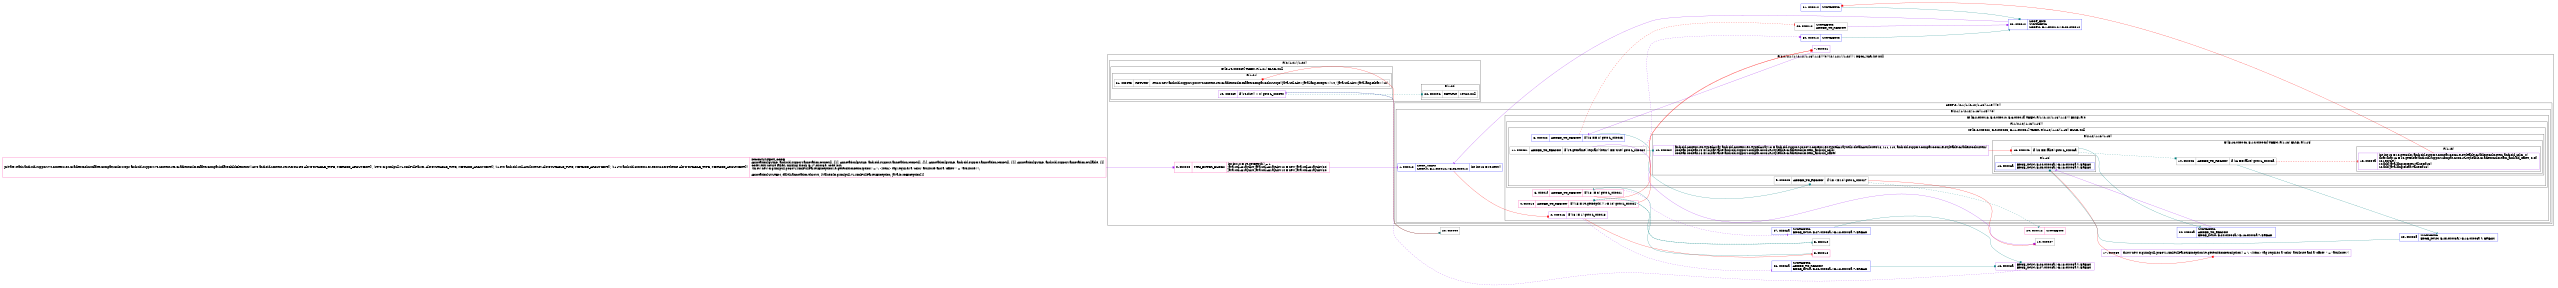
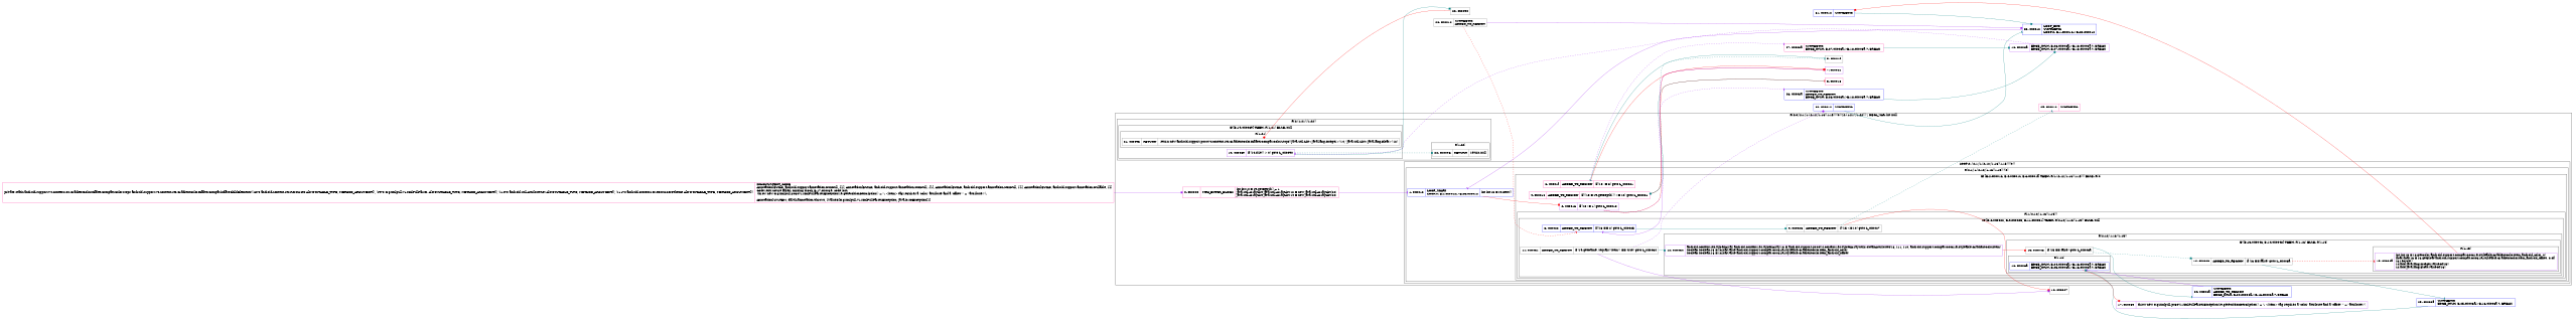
  digraph {
    rankdir=LR
    node [color=blue shape=record]
    edge [arrowhead=box color=teal]
    n1 [label="{16\:\ 0x006a|EDGE_INSN: B:24:0x006a\-\>B:16:0x006a ?: BREAK  \lEDGE_INSN: B:25:0x006a\-\>B:16:0x006a ?: BREAK  \l}"]
    n2 [color=purple label="{15\:\ 0x004a|int int r5 = r3.getColor(android.support.compat.C0031R.styleable.GradientColorItem_android_color, 0)\lfloat float r6 = r3.getFloat(android.support.compat.C0031R.styleable.GradientColorItem_android_offset, 0.0f)\lr3.recycle()\lr4.add(java.lang.Integer.valueOf(r5))\lr2.add(java.lang.Float.valueOf(r6))\l}"]
    n3 [color=gray40 label="{13\:\ 0x0046|if (r5 == false) goto L_0x006a\l}"]
    n4 [color=gray40 label="{14\:\ 0x0048|ADDED_TO_REGION\l|if (r6 == false) goto L_0x006a\l}"]
    n5 [color=purple label="{12\:\ 0x0034|android.content.res.TypedArray android.content.res.TypedArray r3 = android.support.p000v4.content.res.TypedArrayUtils.obtainAttributes(r8, r11, r10, android.support.compat.C0031R.styleable.GradientColorItem)\lboolean boolean r5 = r3.hasValue(android.support.compat.C0031R.styleable.GradientColorItem_android_color)\lboolean boolean r6 = r3.hasValue(android.support.compat.C0031R.styleable.GradientColorItem_android_offset)\l}"]
    n6 [label="{8\:\ 0x0022|ADDED_TO_REGION\l|if (r3 == 2) goto L_0x0025\l}"]
    n7 [color=gray40 label="{9\:\ 0x0025|ADDED_TO_REGION\l|if (r5 \<= r0) goto L_0x0027\l}"]
    n8 [color=gray40 label="{11\:\ 0x0031|ADDED_TO_REGION\l|if (r9.getName().equals(\"item\") == true) goto L_0x0034\l}"]
    n9 [color=purple label="{2\:\ 0x0016|if (r3 != 1) goto L_0x0018\l}"]
    n10 [color=deeppink label="{4\:\ 0x001c|ADDED_TO_REGION\l|if ((r5 = r9.getDepth()) \>= r0) goto L_0x0021\l}"]
    n11 [color=deeppink label="{6\:\ 0x001f|ADDED_TO_REGION\l|if (r3 != 3) goto L_0x0021\l}"]
    n12 [label="{1\:\ 0x0012|LOOP_START\lLOOP:0: B:1:0x0012\-\>B:23:0x0012\l|int int r3 = r9.next()\l}"]
    n13 [color=gray40 label="{21\:\ 0x0095|RETURN\l|return new android.support.p000v4.content.res.GradientColorInflaterCompat.ColorStops((java.util.List\<java.lang.Integer\>) r4, (java.util.List\<java.lang.Float\>) r2)\l}"]
    n14 [color=purple label="{19\:\ 0x008e|if (r4.size() \> 0) goto L_0x0090\l}"]
    n15 [color=gray40 label="{22\:\ 0x0096|RETURN\l|return null\l}"]
    n16 [color=deeppink label="{0\:\ 0x0000|MTH_ENTER_BLOCK\l|int int r0 = r9.getDepth() + 1\ljava.util.ArrayList java.util.ArrayList r2 = new java.util.ArrayList(20)\ljava.util.ArrayList java.util.ArrayList r4 = new java.util.ArrayList(20)\l}"]
    n17 [color=purple label="{17\:\ 0x0089|throw new org.xmlpull.p030v1.XmlPullParserException(r9.getPositionDescription() + \": \<item\> tag requires a 'color' attribute and a 'offset' \" + \"attribute!\")\l}"]
    n18 [label="{31\:\ 0x0012|SYNTHETIC\l}"]
    n19 [label="{24\:\ 0x006a|SYNTHETIC\lADDED_TO_REGION\lEDGE_INSN: B:24:0x006a\-\>B:16:0x006a ?: BREAK  \l}"]
    n20 [label="{25\:\ 0x006a|SYNTHETIC\lEDGE_INSN: B:25:0x006a\-\>B:16:0x006a ?: BREAK  \l}"]
    n21 [color=gray40 label="{28\:\ 0x0012|SYNTHETIC\lADDED_TO_REGION\l}"]
    n22 [color=gray40 label="{10\:\ 0x0027}"]
    n23 [color=deeppink label="{29\:\ 0x0012|SYNTHETIC\l}"]
    n24 [label="{30\:\ 0x0012|SYNTHETIC\l}"]
    n25 [color=deeppink label="{3\:\ 0x0018}"]
    n26 [label="{26\:\ 0x008a|SYNTHETIC\lADDED_TO_REGION\lEDGE_INSN: B:26:0x008a\-\>B:18:0x008a ?: BREAK  \l}"]
    n27 [color=gray40 label="{5\:\ 0x001e}"]
    n28 [color=purple label="{7\:\ 0x0021}"]
-   n29 [label="{27\:\ 0x008a|SYNTHETIC\lEDGE_INSN: B:27:0x008a\-\>B:18:0x008a ?: BREAK  \l}"]
+   n29 [color=deeppink label="{27\:\ 0x008a|SYNTHETIC\lEDGE_INSN: B:27:0x008a\-\>B:18:0x008a ?: BREAK  \l}"]
    n30 [color=gray40 label="{20\:\ 0x0090}"]
    n31 [color=purple label="{18\:\ 0x008a|EDGE_INSN: B:26:0x008a\-\>B:18:0x008a ?: BREAK  \lEDGE_INSN: B:27:0x008a\-\>B:18:0x008a ?: BREAK  \l}"]
    n32 [label="{23\:\ 0x0012|LOOP_END\lSYNTHETIC\lLOOP:0: B:1:0x0012\-\>B:23:0x0012\l}"]
    n33 [color=deeppink label="{private static android.support.v4.content.res.GradientColorInflaterCompat$ColorStops android.support.v4.content.res.GradientColorInflaterCompat.inflateChildElements((r8v0 android.content.res.Resources A[IMMUTABLE_TYPE, METHOD_ARGUMENT]), (r9v0 org.xmlpull.v1.XmlPullParser A[IMMUTABLE_TYPE, METHOD_ARGUMENT]), (r10v0 android.util.AttributeSet A[IMMUTABLE_TYPE, METHOD_ARGUMENT]), (r11v0 android.content.res.Resources$Theme A[IMMUTABLE_TYPE, METHOD_ARGUMENT]))  | INCONSISTENT_CODE\lAnnotation[BUILD, android.support.annotation.NonNull, \{\}], Annotation[BUILD, android.support.annotation.NonNull, \{\}], Annotation[BUILD, android.support.annotation.NonNull, \{\}], Annotation[BUILD, android.support.annotation.Nullable, \{\}]\lCode restructure failed: missing block: B:17:0x0089, code lost:\l    throw new org.xmlpull.p030v1.XmlPullParserException(r9.getPositionDescription() + \": \<item\> tag requires a 'color' attribute and a 'offset' \" + \"attribute!\");\l\lAnnotation[SYSTEM, dalvik.annotation.Throws, \{value=[org.xmlpull.v1.XmlPullParserException, java.io.IOException]\}]\l}"]
    subgraph cluster_1 {
      label="R(3:0|(2:1|(1:(2:12|(1:16)(1:15)))(0))|(2:(1:21)|(1:22))) | DECL_VAR: int null\l"
      n16
      subgraph cluster_2 {
        label="LOOP:0: (2:1|(1:(2:12|(1:16)(1:15)))(0))"
        subgraph cluster_3 {
          label="R(2:1|(1:(2:12|(1:16)(1:15)))(0))"
          n12
          subgraph cluster_4 {
            label="IF [B:2:0x0016, B:4:0x001c, B:6:0x001f] THEN: R(1:(2:12|(1:16)(1:15))) ELSE: R(0)"
            n9
            n10
            n11
            subgraph cluster_5 {
              label="R(1:(2:12|(1:16)(1:15)))"
              subgraph cluster_6 {
                label="IF [B:8:0x0022, B:9:0x0025, B:11:0x0031] THEN: R(2:12|(1:16)(1:15)) ELSE: null"
                n6
                n7
                n8
                subgraph cluster_7 {
                  label="R(2:12|(1:16)(1:15))"
                  n5
                  subgraph cluster_8 {
                    label="IF [B:13:0x0046, B:14:0x0048] THEN: R(1:16) ELSE: R(1:15)"
                    n3
                    n4
                    subgraph cluster_9 {
                      label="R(1:16)"
                      n1
                    }
                    subgraph cluster_10 {
                      label="R(1:15)"
                      n2
                    }
                  }
                }
              }
            }
            subgraph cluster_11 {
              label="R(0)"
            }
          }
        }
      }
      subgraph cluster_12 {
        label="R(2:(1:21)|(1:22))"
        subgraph cluster_13 {
          label="IF [B:19:0x008e] THEN: R(1:21) ELSE: null"
          n14
          subgraph cluster_14 {
            label="R(1:21)"
            n13
          }
        }
        subgraph cluster_15 {
          label="R(1:22)"
          n15
        }
      }
    }
    n1 -> n17 [color=red]
    n2 -> n18 [color=red]
    n3 -> n4 [style=dashed]
    n3 -> n19 [arrowhead=tee]
    n4 -> n2 [arrowhead=tee color=red style=dashed]
    n4 -> n20 [arrowhead=tee]
    n5 -> n3 [color=red]
    n6 -> n7
-   n6 -> n21 [arrowhead=tee color=red style=dashed]
+   n21 -> n6 [arrowhead=tee color=red style=dashed]
    n7 -> n22 [color=red]
    n7 -> n23 [arrowhead=tee style=dashed]
    n8 -> n5
    n8 -> n22 [color=purple]
    n8 -> n24 [color=purple style=dashed]
    n9 -> n25 [arrowhead=tee color=red]
    n9 -> n26 [arrowhead=tee color=purple style=dashed]
    n10 -> n27 [arrowhead=tee style=dashed]
    n10 -> n28 [color=red]
    n11 -> n28 [color=red]
    n11 -> n29 [arrowhead=tee color=purple style=dashed]
    n12 -> n9 [color=red]
    n14 -> n15 [style=dashed]
    n14 -> n30
    n16 -> n12 [arrowhead=tee color=purple]
    n18 -> n32
    n19 -> n1 [arrowhead=tee color=purple]
    n20 -> n1
    n21 -> n32 [color=purple]
    n24 -> n32 [arrowhead=tee]
    n25 -> n10
    n26 -> n31
    n27 -> n11 [arrowhead=tee]
    n28 -> n6 [arrowhead=tee color=purple]
    n29 -> n31
    n30 -> n13 [color=red]
    n31 -> n14 [arrowhead=tee color=purple style=dashed]
    n32 -> n12 [arrowhead=tee color=purple]
    n33 -> n16 [color=purple]
  }
